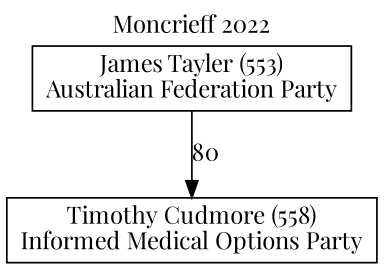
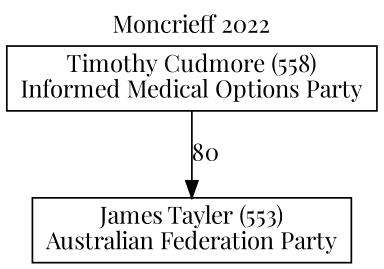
  digraph {
    label="Moncrieff 2022"
    labelloc=t
    mclimit=10
    fontname="Playfair Display"
    node [shape=box fontname="Playfair Display"]
    n1 [label="Timothy Cudmore (558)\nInformed Medical Options Party"]
    n2 [label="James Tayler (553)\nAustralian Federation Party"]
-   n2 -> n1 [label=80 fontname="Playfair Display"]
+   n1 -> n2 [label=80 fontname="Playfair Display"]
  }
